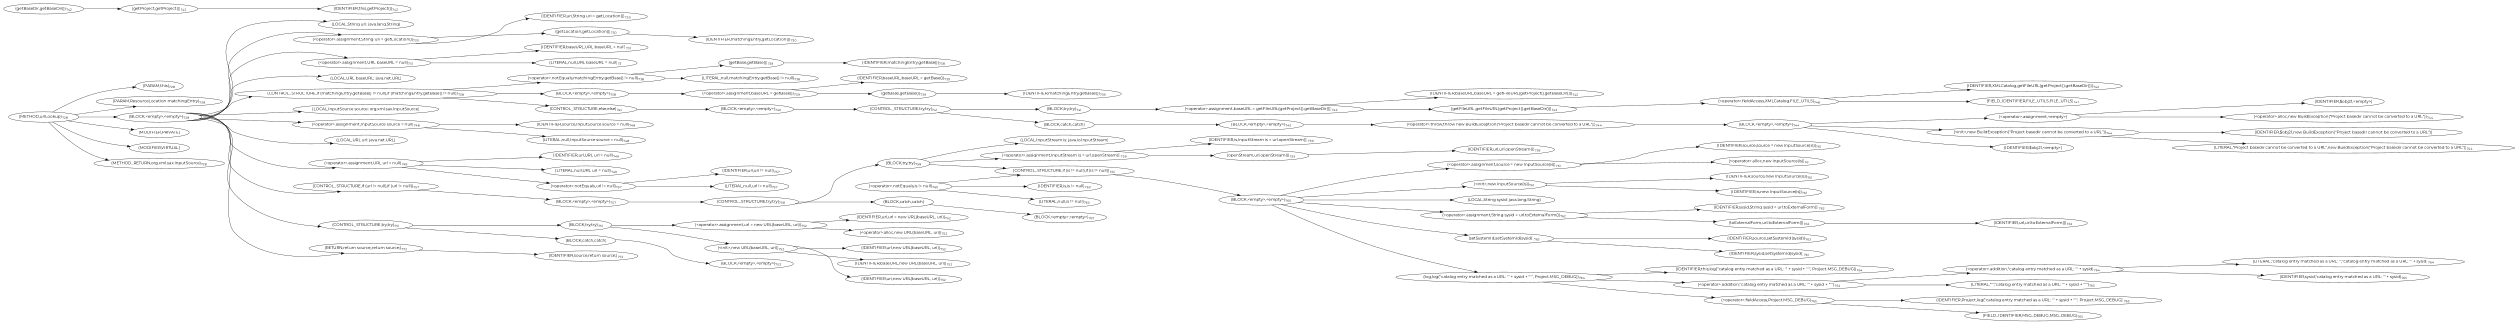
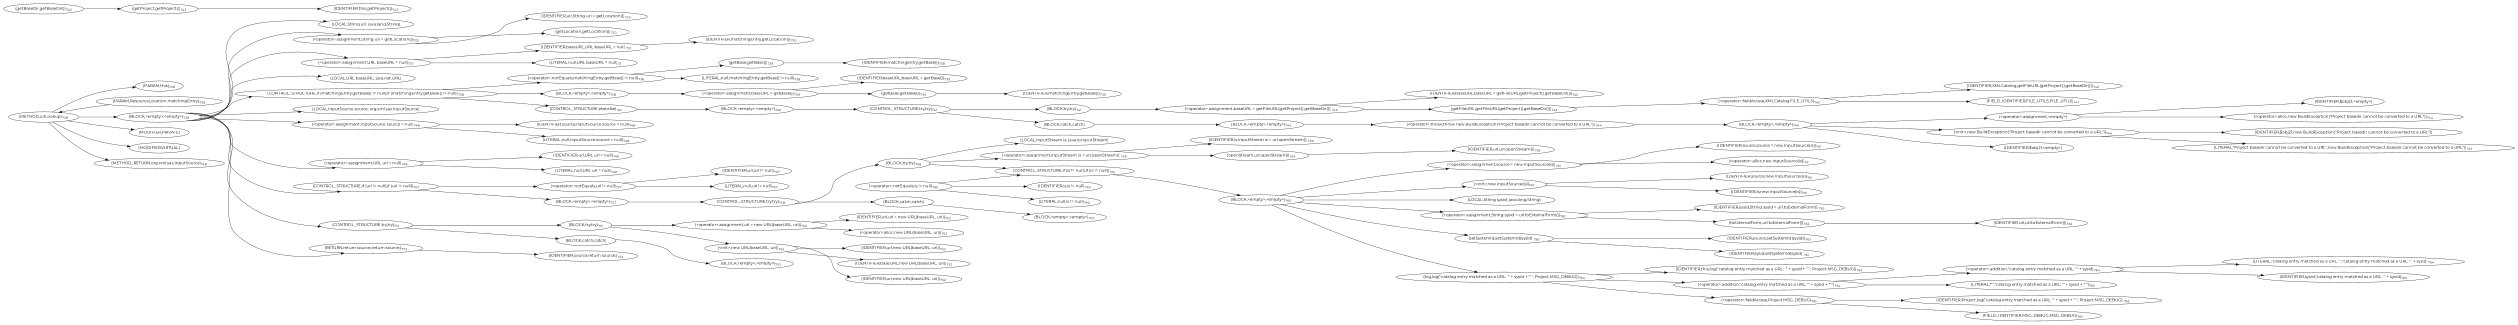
  digraph {
    fontname=Montserrat
    rankdir=LR
    node [fontname=Montserrat]
    edge [fontname=Montserrat]
    n1 [label=<(METHOD,urlLookup)<SUB>728</SUB>>]
    n2 [label=<(PARAM,this)<SUB>728</SUB>>]
    n3 [label=<(PARAM,ResourceLocation matchingEntry)<SUB>728</SUB>>]
    n4 [label=<(BLOCK,&lt;empty&gt;,&lt;empty&gt;)<SUB>728</SUB>>]
    n5 [label=<(MODIFIER,PRIVATE)>]
    n6 [label=<(MODIFIER,VIRTUAL)>]
    n7 [label=<(METHOD_RETURN,org.xml.sax.InputSource)<SUB>728</SUB>>]
    n8 [label=<(LOCAL,String uri: java.lang.String)>]
    n9 [label=<(&lt;operator&gt;.assignment,String uri = getLocation())<SUB>730</SUB>>]
    n10 [label=<(LOCAL,URL baseURL: java.net.URL)>]
    n11 [label=<(&lt;operator&gt;.assignment,URL baseURL = null)<SUB>731</SUB>>]
    n12 [label=<(CONTROL_STRUCTURE,if (matchingEntry.getBase() != null),if (matchingEntry.getBase() != null))<SUB>738</SUB>>]
    n13 [label=<(LOCAL,InputSource source: org.xml.sax.InputSource)>]
    n14 [label=<(&lt;operator&gt;.assignment,InputSource source = null)<SUB>748</SUB>>]
-   n15 [label=<(LOCAL,URL url: java.net.URL)>]
    n16 [label=<(&lt;operator&gt;.assignment,URL url = null)<SUB>749</SUB>>]
    n17 [label=<(CONTROL_STRUCTURE,try,try)<SUB>751</SUB>>]
    n18 [label=<(CONTROL_STRUCTURE,if (url != null),if (url != null))<SUB>757</SUB>>]
    n19 [label=<(RETURN,return source;,return source;)<SUB>772</SUB>>]
    n20 [label=<(IDENTIFIER,uri,String uri = getLocation())<SUB>730</SUB>>]
    n21 [label=<(getLocation,getLocation())<SUB>730</SUB>>]
    n22 [label=<(IDENTIFIER,baseURL,URL baseURL = null)<SUB>731</SUB>>]
    n23 [label=<(LITERAL,null,URL baseURL = null)<SUB>731</SUB>>]
    n24 [label=<(&lt;operator&gt;.notEquals,matchingEntry.getBase() != null)<SUB>738</SUB>>]
    n25 [label=<(BLOCK,&lt;empty&gt;,&lt;empty&gt;)<SUB>738</SUB>>]
    n26 [label=<(CONTROL_STRUCTURE,else,else)<SUB>740</SUB>>]
    n27 [label=<(IDENTIFIER,source,InputSource source = null)<SUB>748</SUB>>]
    n28 [label=<(LITERAL,null,InputSource source = null)<SUB>748</SUB>>]
    n29 [label=<(IDENTIFIER,url,URL url = null)<SUB>749</SUB>>]
    n30 [label=<(LITERAL,null,URL url = null)<SUB>749</SUB>>]
    n31 [label=<(BLOCK,try,try)<SUB>751</SUB>>]
    n32 [label=<(BLOCK,catch,catch)>]
    n33 [label=<(&lt;operator&gt;.notEquals,url != null)<SUB>757</SUB>>]
    n34 [label=<(BLOCK,&lt;empty&gt;,&lt;empty&gt;)<SUB>757</SUB>>]
    n35 [label=<(IDENTIFIER,source,return source;)<SUB>772</SUB>>]
    n36 [label=<(IDENTIFIER,matchingEntry,getLocation())<SUB>730</SUB>>]
    n37 [label=<(getBase,getBase())<SUB>738</SUB>>]
    n38 [label=<(LITERAL,null,matchingEntry.getBase() != null)<SUB>738</SUB>>]
    n39 [label=<(&lt;operator&gt;.assignment,baseURL = getBase())<SUB>739</SUB>>]
    n40 [label=<(BLOCK,&lt;empty&gt;,&lt;empty&gt;)<SUB>740</SUB>>]
    n41 [label=<(IDENTIFIER,matchingEntry,getBase())<SUB>738</SUB>>]
    n42 [label=<(IDENTIFIER,baseURL,baseURL = getBase())<SUB>739</SUB>>]
    n43 [label=<(getBase,getBase())<SUB>739</SUB>>]
    n44 [label=<(IDENTIFIER,matchingEntry,getBase())<SUB>739</SUB>>]
    n45 [label=<(CONTROL_STRUCTURE,try,try)<SUB>741</SUB>>]
    n46 [label=<(BLOCK,try,try)<SUB>741</SUB>>]
    n47 [label=<(BLOCK,catch,catch)>]
    n48 [label=<(&lt;operator&gt;.assignment,baseURL = getFileURL(getProject().getBaseDir()))<SUB>742</SUB>>]
    n49 [label=<(BLOCK,&lt;empty&gt;,&lt;empty&gt;)<SUB>743</SUB>>]
    n50 [label=<(IDENTIFIER,baseURL,baseURL = getFileURL(getProject().getBaseDir()))<SUB>742</SUB>>]
    n51 [label=<(getFileURL,getFileURL(getProject().getBaseDir()))<SUB>742</SUB>>]
-   n52 [label=<(&lt;operator&gt;.fieldAccess,XMLCatalog.FILE_UTILS)<SUB>748</SUB>>]
+   n52 [label=<(&lt;operator&gt;.fieldAccess,XMLCatalog.FILE_UTILS)<SUB>742</SUB>>]
    n53 [label=<(IDENTIFIER,XMLCatalog,getFileURL(getProject().getBaseDir()))<SUB>742</SUB>>]
    n54 [label=<(FIELD_IDENTIFIER,FILE_UTILS,FILE_UTILS)<SUB>742</SUB>>]
    n55 [label=<(getBaseDir,getBaseDir())<SUB>742</SUB>>]
    n56 [label=<(getProject,getProject())<SUB>742</SUB>>]
    n57 [label=<(IDENTIFIER,this,getProject())<SUB>742</SUB>>]
    n58 [label=<(&lt;operator&gt;.throw,throw new BuildException(&quot;Project basedir cannot be converted to a URL&quot;);)<SUB>744</SUB>>]
    n59 [label=<(BLOCK,&lt;empty&gt;,&lt;empty&gt;)<SUB>744</SUB>>]
    n60 [label=<(&lt;operator&gt;.assignment,&lt;empty&gt;)>]
    n61 [label=<(&lt;init&gt;,new BuildException(&quot;Project basedir cannot be converted to a URL&quot;))<SUB>744</SUB>>]
    n62 [label=<(IDENTIFIER,$obj21,&lt;empty&gt;)>]
    n63 [label=<(IDENTIFIER,$obj21,&lt;empty&gt;)>]
    n64 [label=<(&lt;operator&gt;.alloc,new BuildException(&quot;Project basedir cannot be converted to a URL&quot;))<SUB>744</SUB>>]
    n65 [label=<(IDENTIFIER,$obj21,new BuildException(&quot;Project basedir cannot be converted to a URL&quot;))>]
    n66 [label=<(LITERAL,&quot;Project basedir cannot be converted to a URL&quot;,new BuildException(&quot;Project basedir cannot be converted to a URL&quot;))<SUB>744</SUB>>]
    n67 [label=<(&lt;operator&gt;.assignment,url = new URL(baseURL, uri))<SUB>752</SUB>>]
    n68 [label=<(&lt;init&gt;,new URL(baseURL, uri))<SUB>752</SUB>>]
    n69 [label=<(BLOCK,&lt;empty&gt;,&lt;empty&gt;)<SUB>753</SUB>>]
    n70 [label=<(IDENTIFIER,url,url = new URL(baseURL, uri))<SUB>752</SUB>>]
    n71 [label=<(&lt;operator&gt;.alloc,new URL(baseURL, uri))<SUB>752</SUB>>]
    n72 [label=<(IDENTIFIER,url,new URL(baseURL, uri))<SUB>752</SUB>>]
    n73 [label=<(IDENTIFIER,baseURL,new URL(baseURL, uri))<SUB>752</SUB>>]
    n74 [label=<(IDENTIFIER,uri,new URL(baseURL, uri))<SUB>752</SUB>>]
    n75 [label=<(IDENTIFIER,url,url != null)<SUB>757</SUB>>]
    n76 [label=<(LITERAL,null,url != null)<SUB>757</SUB>>]
    n77 [label=<(CONTROL_STRUCTURE,try,try)<SUB>758</SUB>>]
    n78 [label=<(BLOCK,try,try)<SUB>758</SUB>>]
    n79 [label=<(BLOCK,catch,catch)>]
    n80 [label=<(LOCAL,InputStream is: java.io.InputStream)>]
    n81 [label=<(&lt;operator&gt;.assignment,InputStream is = url.openStream())<SUB>759</SUB>>]
    n82 [label=<(CONTROL_STRUCTURE,if (is != null),if (is != null))<SUB>760</SUB>>]
    n83 [label=<(BLOCK,&lt;empty&gt;,&lt;empty&gt;)<SUB>767</SUB>>]
    n84 [label=<(IDENTIFIER,is,InputStream is = url.openStream())<SUB>759</SUB>>]
    n85 [label=<(openStream,url.openStream())<SUB>759</SUB>>]
    n86 [label=<(BLOCK,&lt;empty&gt;,&lt;empty&gt;)<SUB>760</SUB>>]
    n87 [label=<(IDENTIFIER,url,url.openStream())<SUB>759</SUB>>]
    n88 [label=<(&lt;operator&gt;.notEquals,is != null)<SUB>760</SUB>>]
    n89 [label=<(IDENTIFIER,is,is != null)<SUB>760</SUB>>]
    n90 [label=<(LITERAL,null,is != null)<SUB>760</SUB>>]
    n91 [label=<(&lt;operator&gt;.assignment,source = new InputSource(is))<SUB>761</SUB>>]
    n92 [label=<(&lt;init&gt;,new InputSource(is))<SUB>761</SUB>>]
    n93 [label=<(LOCAL,String sysid: java.lang.String)>]
    n94 [label=<(&lt;operator&gt;.assignment,String sysid = url.toExternalForm())<SUB>762</SUB>>]
    n95 [label=<(setSystemId,setSystemId(sysid))<SUB>763</SUB>>]
    n96 [label=<(log,log(&quot;catalog entry matched as a URL: '&quot; + sysid + &quot;'&quot;, Project.MSG_DEBUG))<SUB>764</SUB>>]
    n97 [label=<(IDENTIFIER,source,source = new InputSource(is))<SUB>761</SUB>>]
    n98 [label=<(&lt;operator&gt;.alloc,new InputSource(is))<SUB>761</SUB>>]
    n99 [label=<(IDENTIFIER,source,new InputSource(is))<SUB>761</SUB>>]
    n100 [label=<(IDENTIFIER,is,new InputSource(is))<SUB>761</SUB>>]
    n101 [label=<(IDENTIFIER,sysid,String sysid = url.toExternalForm())<SUB>762</SUB>>]
    n102 [label=<(toExternalForm,url.toExternalForm())<SUB>762</SUB>>]
    n103 [label=<(IDENTIFIER,source,setSystemId(sysid))<SUB>763</SUB>>]
    n104 [label=<(IDENTIFIER,sysid,setSystemId(sysid))<SUB>761</SUB>>]
    n105 [label=<(IDENTIFIER,this,log(&quot;catalog entry matched as a URL: '&quot; + sysid + &quot;'&quot;, Project.MSG_DEBUG))<SUB>764</SUB>>]
    n106 [label=<(&lt;operator&gt;.addition,&quot;catalog entry matched as a URL: '&quot; + sysid + &quot;'&quot;)<SUB>764</SUB>>]
    n107 [label=<(&lt;operator&gt;.fieldAccess,Project.MSG_DEBUG)<SUB>765</SUB>>]
    n108 [label=<(IDENTIFIER,url,url.toExternalForm())<SUB>762</SUB>>]
    n109 [label=<(&lt;operator&gt;.addition,&quot;catalog entry matched as a URL: '&quot; + sysid)<SUB>764</SUB>>]
    n110 [label=<(LITERAL,&quot;'&quot;,&quot;catalog entry matched as a URL: '&quot; + sysid + &quot;'&quot;)<SUB>765</SUB>>]
    n111 [label=<(IDENTIFIER,Project,log(&quot;catalog entry matched as a URL: '&quot; + sysid + &quot;'&quot;, Project.MSG_DEBUG))<SUB>765</SUB>>]
    n112 [label=<(FIELD_IDENTIFIER,MSG_DEBUG,MSG_DEBUG)<SUB>765</SUB>>]
    n113 [label=<(LITERAL,&quot;catalog entry matched as a URL: '&quot;,&quot;catalog entry matched as a URL: '&quot; + sysid)<SUB>764</SUB>>]
    n114 [label=<(IDENTIFIER,sysid,&quot;catalog entry matched as a URL: '&quot; + sysid)<SUB>765</SUB>>]
    n1 -> n2
-   n1 -> n3
+   n3 -> n1
    n1 -> n4
    n1 -> n5
    n1 -> n6
    n1 -> n7
    n4 -> n8
    n4 -> n9
    n4 -> n10
    n4 -> n11
    n4 -> n12
    n4 -> n13
    n4 -> n14
-   n4 -> n15
    n4 -> n16
    n4 -> n17
    n4 -> n18
    n4 -> n19
    n9 -> n20
    n9 -> n21
    n11 -> n22
    n11 -> n23
    n12 -> n24
    n12 -> n25
    n12 -> n26
    n14 -> n27
    n14 -> n28
    n16 -> n29
    n16 -> n30
    n17 -> n31
    n17 -> n32
-   n16 -> n33
+   n18 -> n33
    n18 -> n34
    n19 -> n35
-   n21 -> n36
+   n22 -> n36
    n24 -> n37
    n24 -> n38
    n25 -> n39
    n26 -> n40
    n31 -> n67
    n31 -> n68
    n32 -> n69
    n33 -> n75
    n33 -> n76
    n34 -> n77
    n37 -> n41
    n39 -> n42
    n39 -> n43
    n40 -> n45
    n43 -> n44
    n45 -> n46
    n45 -> n47
    n46 -> n48
    n47 -> n49
    n48 -> n50
    n48 -> n51
    n49 -> n58
    n51 -> n52
    n52 -> n53
    n52 -> n54
    n55 -> n56
    n56 -> n57
    n58 -> n59
    n59 -> n60
    n59 -> n61
    n59 -> n62
    n60 -> n63
    n60 -> n64
    n61 -> n65
    n61 -> n66
    n67 -> n70
    n67 -> n71
    n68 -> n72
    n68 -> n73
    n68 -> n74
    n77 -> n78
    n77 -> n79
    n78 -> n80
    n78 -> n81
    n78 -> n82
    n79 -> n83
    n81 -> n84
    n81 -> n85
    n82 -> n86
    n85 -> n87
    n86 -> n91
    n86 -> n92
    n86 -> n93
    n86 -> n94
    n86 -> n95
    n86 -> n96
    n88 -> n82
    n88 -> n89
    n88 -> n90
    n91 -> n97
    n91 -> n98
    n92 -> n99
    n92 -> n100
    n94 -> n101
    n94 -> n102
    n95 -> n103
    n95 -> n104
    n96 -> n105
    n96 -> n106
    n96 -> n107
    n102 -> n108
    n106 -> n109
    n106 -> n110
    n107 -> n111
    n107 -> n112
    n109 -> n113
    n109 -> n114
  }
